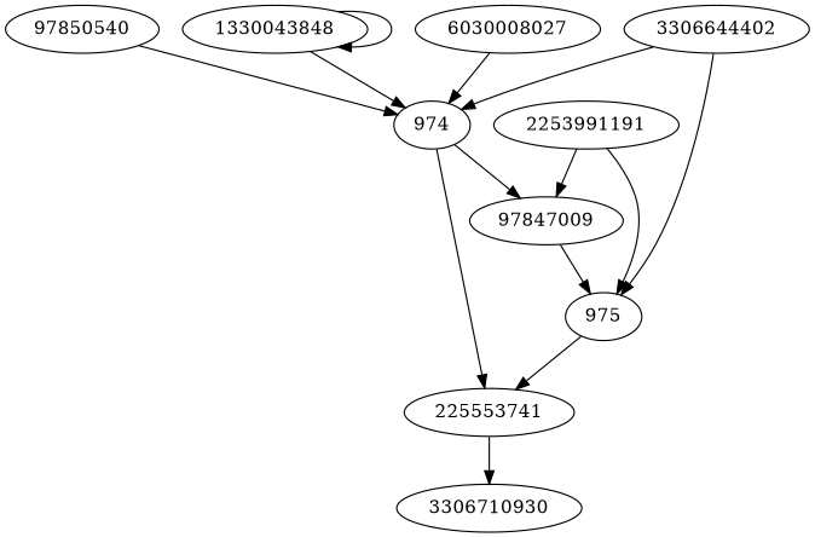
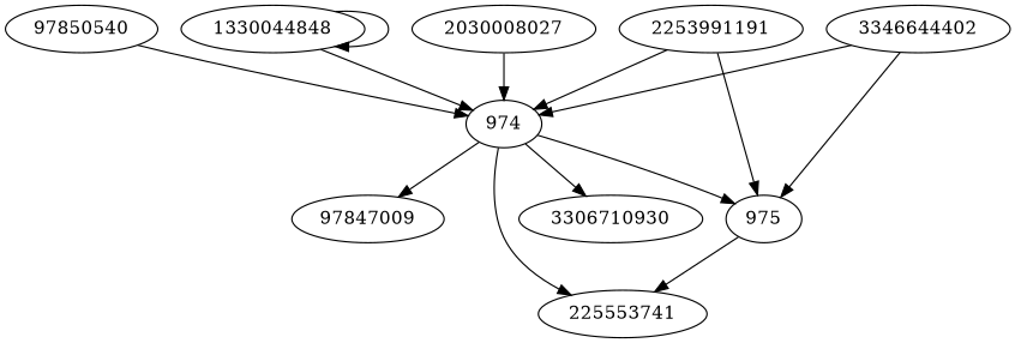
  digraph {
    97850540
    974
    97847009
    225553741
    975
    3306710930
-   1330044848 [label=1330043848]
-   3306644402
+   1330044848
+   3306644402 [label=3346644402]
    2253991191
-   2030008027 [label=6030008027]
+   2030008027
    97850540 -> 974
    974 -> 97847009
    974 -> 225553741
-   97847009 -> 975
-   225553741 -> 3306710930
+   974 -> 975
+   974 -> 3306710930
    975 -> 225553741
    1330044848 -> 974
    1330044848 -> 1330044848
    3306644402 -> 974
    3306644402 -> 975
-   2253991191 -> 97847009
+   2253991191 -> 974
    2253991191 -> 975
    2030008027 -> 974
  }
